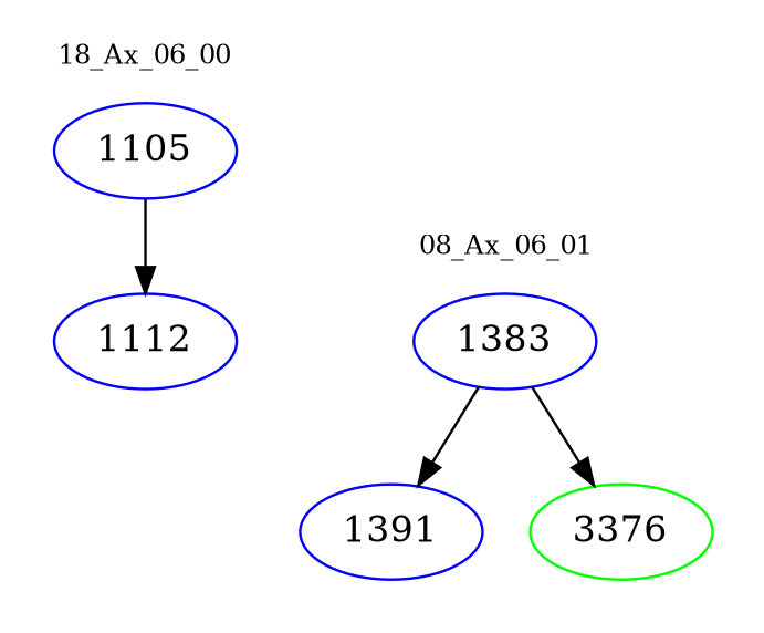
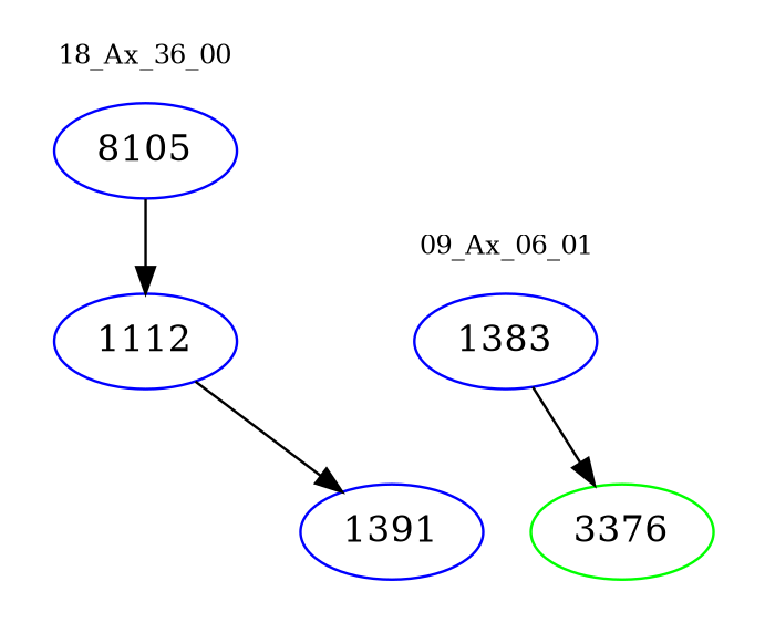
  digraph {
    fontname="DejaVu Serif"
    node [color=blue fontname="DejaVu Serif"]
    edge [color=black fontname="DejaVu Serif"]
-   n1 [label=1105]
+   n1 [label=8105]
    n2 [label=1112]
    n3 [label=1383]
    n4 [color=green label=3376]
    n5 [label=1391]
    subgraph cluster_1 {
      color=white
      fontsize=10
-     label="18_Ax_06_00"
+     label="18_Ax_36_00"
      n1
      n2
    }
    subgraph cluster_2 {
      color=white
      fontsize=10
-     label="08_Ax_06_01"
+     label="09_Ax_06_01"
      n3
      n4
      n5
    }
    n1 -> n2
    n3 -> n4
-   n3 -> n5
+   n2 -> n5
  }
